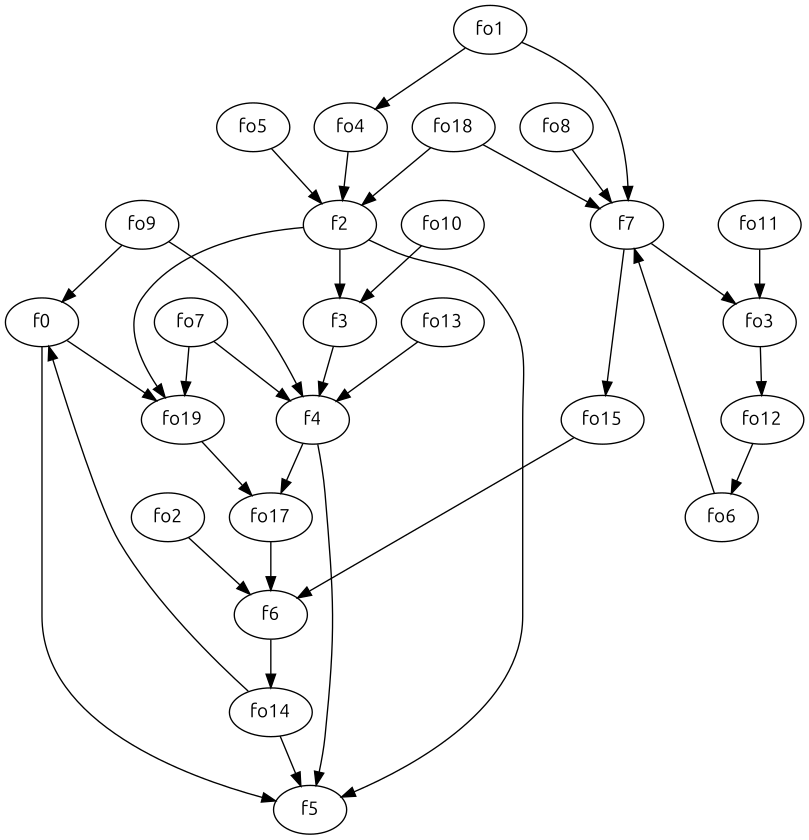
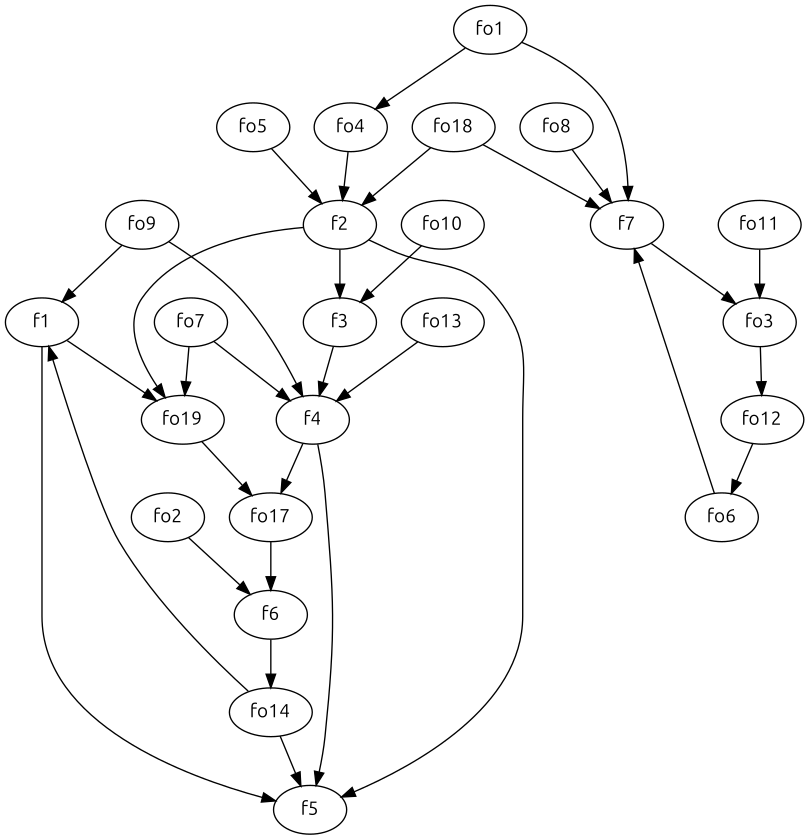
  strict digraph {
    fontname=Ubuntu
    node [fontname=Ubuntu]
    edge [fontname=Ubuntu weight=2]
-   f1 [label=f0]
+   f1
    f5
    fo19
    fo17
    f2
    f3
    f4
    f6
    fo14
    f7
-   fo15
    fo3
    fo12
    fo6
    fo1
    fo4
    fo2
    fo5
    fo7
    fo8
    fo9
    fo10
    fo11
    fo13
    fo18
    f1 -> f5
    f1 -> fo19
    fo19 -> fo17
    fo17 -> f6
    f2 -> f5
    f2 -> fo19
    f2 -> f3
    f3 -> f4
    f4 -> f5
    f4 -> fo17
    f6 -> fo14
    fo14 -> f1
    fo14 -> f5
-   f7 -> fo15
    f7 -> fo3
-   fo15 -> f6
    fo3 -> fo12
    fo12 -> fo6
    fo6 -> f7
    fo1 -> f7
    fo1 -> fo4
    fo4 -> f2
    fo2 -> f6
    fo5 -> f2
    fo7 -> fo19
    fo7 -> f4
    fo8 -> f7
    fo9 -> f1
    fo9 -> f4
    fo10 -> f3
    fo11 -> fo3
    fo13 -> f4
    fo18 -> f2
    fo18 -> f7
  }
